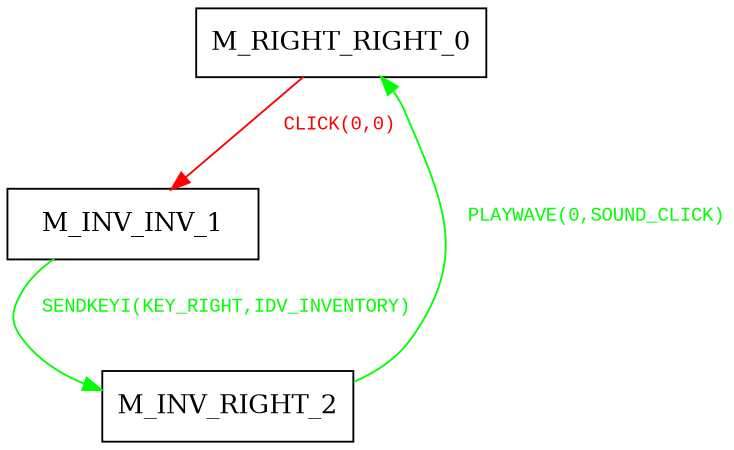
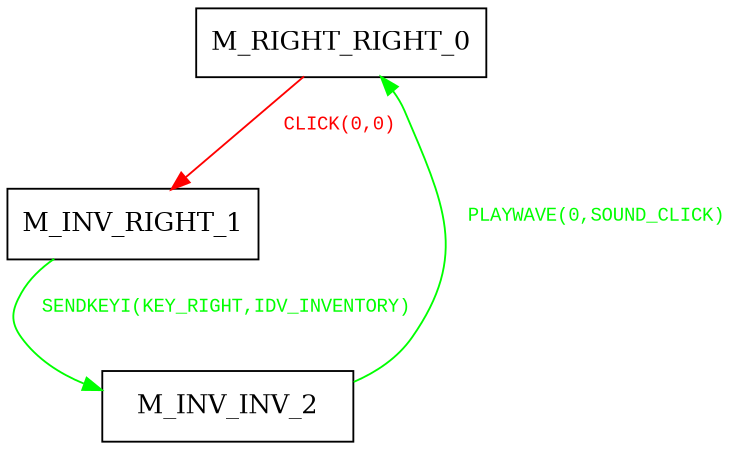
  digraph {
    node [shape=record]
    edge [color=green fontcolor=green]
    n1 [label=M_RIGHT_RIGHT_0]
-   M_INV_RIGHT_1 [label=M_INV_INV_1]
-   M_INV_RIGHT_2
+   M_INV_RIGHT_1
+   M_INV_RIGHT_2 [label=M_INV_INV_2]
    n1 -> M_INV_RIGHT_1 [color=red fontcolor=red label=< <font face="Courier New" point-size="10"> CLICK(0,0)<br/> </font>>]
    M_INV_RIGHT_1 -> M_INV_RIGHT_2 [label=< <font face="Courier New" point-size="10"> SENDKEYI(KEY_RIGHT,IDV_INVENTORY)<br/> </font>>]
    M_INV_RIGHT_2 -> n1 [label=< <font face="Courier New" point-size="10"> PLAYWAVE(0,SOUND_CLICK)<br/> </font>>]
  }
